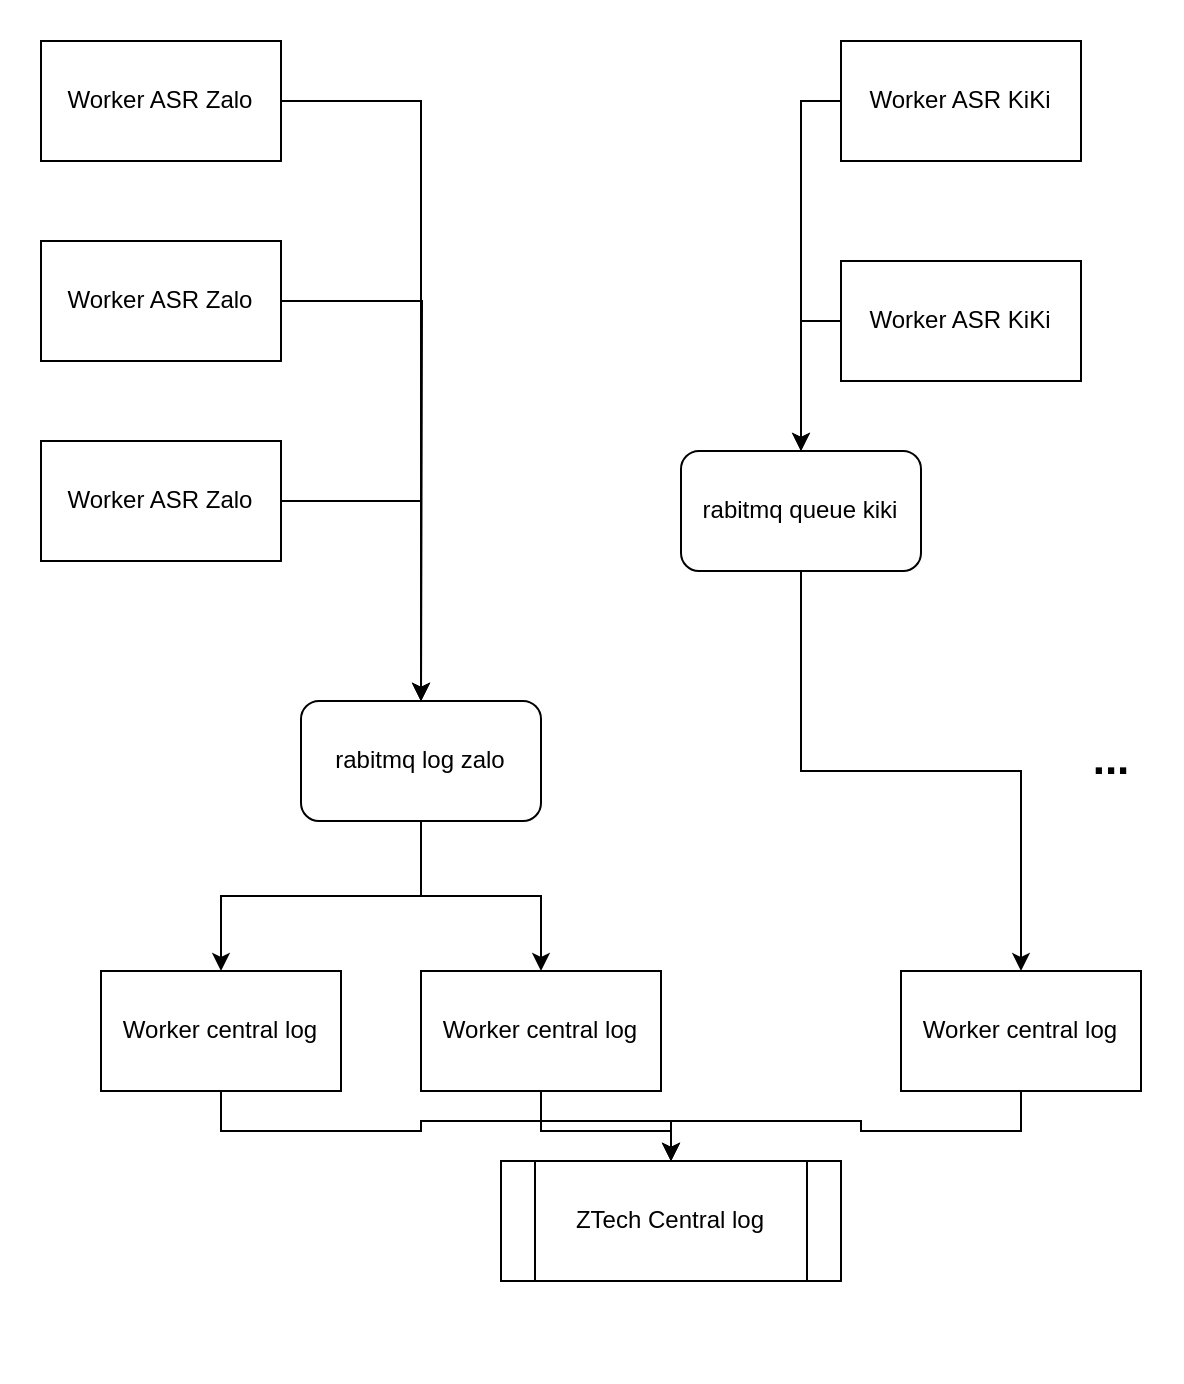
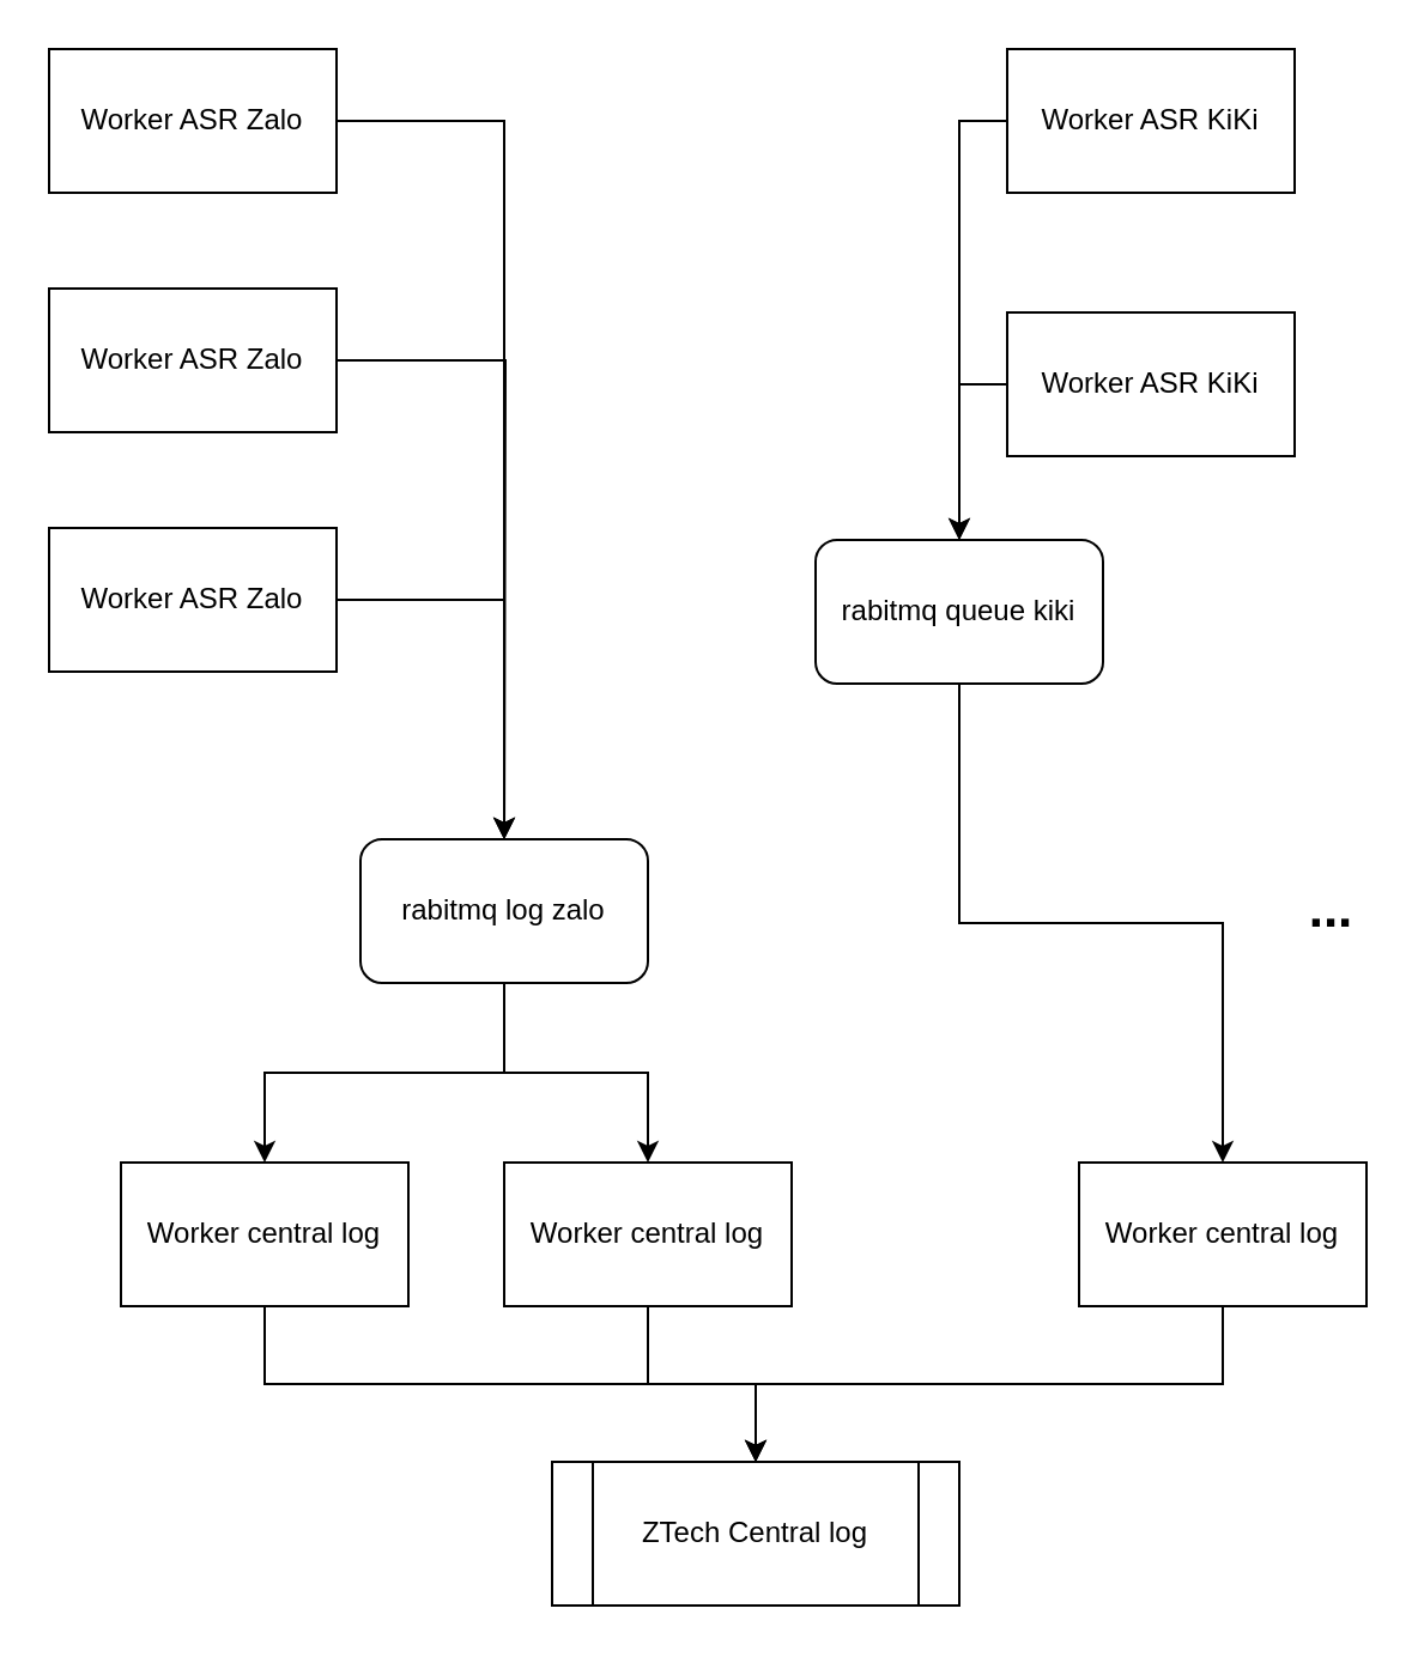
  <mxCell id="0" />
  <mxCell id="1" parent="0" />
  <mxCell id="2" style="edgeStyle=orthogonalEdgeStyle;rounded=0;orthogonalLoop=1;jettySize=auto;html=1;exitX=1;exitY=0.5;exitDx=0;exitDy=0;" parent="1" source="3" target="14" edge="1"><mxGeometry relative="1" as="geometry" /></mxCell>
  <mxCell id="3" value="Worker ASR Zalo" style="rounded=0;whiteSpace=wrap;html=1;" parent="1" vertex="1"><mxGeometry x="20" y="20" width="120" height="60" as="geometry" /></mxCell>
  <mxCell id="4" style="edgeStyle=orthogonalEdgeStyle;rounded=0;orthogonalLoop=1;jettySize=auto;html=1;exitX=1;exitY=0.5;exitDx=0;exitDy=0;" parent="1" source="5" edge="1"><mxGeometry relative="1" as="geometry"><mxPoint x="210" y="350" as="targetPoint" /></mxGeometry></mxCell>
  <mxCell id="5" value="Worker ASR Zalo" style="rounded=0;whiteSpace=wrap;html=1;" parent="1" vertex="1"><mxGeometry x="20" y="120" width="120" height="60" as="geometry" /></mxCell>
  <mxCell id="6" style="edgeStyle=orthogonalEdgeStyle;rounded=0;orthogonalLoop=1;jettySize=auto;html=1;exitX=0;exitY=0.5;exitDx=0;exitDy=0;" parent="1" source="7" target="16" edge="1"><mxGeometry relative="1" as="geometry" /></mxCell>
  <mxCell id="7" value="Worker ASR KiKi" style="rounded=0;whiteSpace=wrap;html=1;" parent="1" vertex="1"><mxGeometry x="420" y="20" width="120" height="60" as="geometry" /></mxCell>
  <mxCell id="8" style="edgeStyle=orthogonalEdgeStyle;rounded=0;orthogonalLoop=1;jettySize=auto;html=1;exitX=0;exitY=0.5;exitDx=0;exitDy=0;entryX=0.5;entryY=0;entryDx=0;entryDy=0;" parent="1" source="9" target="16" edge="1"><mxGeometry relative="1" as="geometry" /></mxCell>
  <mxCell id="9" value="Worker ASR KiKi" style="rounded=0;whiteSpace=wrap;html=1;" parent="1" vertex="1"><mxGeometry x="420" y="130" width="120" height="60" as="geometry" /></mxCell>
  <mxCell id="10" style="edgeStyle=orthogonalEdgeStyle;rounded=0;orthogonalLoop=1;jettySize=auto;html=1;exitX=1;exitY=0.5;exitDx=0;exitDy=0;" parent="1" source="11" target="14" edge="1"><mxGeometry relative="1" as="geometry" /></mxCell>
  <mxCell id="11" value="Worker ASR Zalo" style="rounded=0;whiteSpace=wrap;html=1;" parent="1" vertex="1"><mxGeometry x="20" y="220" width="120" height="60" as="geometry" /></mxCell>
  <mxCell id="12" style="edgeStyle=orthogonalEdgeStyle;rounded=0;orthogonalLoop=1;jettySize=auto;html=1;exitX=0.5;exitY=1;exitDx=0;exitDy=0;entryX=0.5;entryY=0;entryDx=0;entryDy=0;" parent="1" source="14" target="18" edge="1"><mxGeometry relative="1" as="geometry" /></mxCell>
  <mxCell id="13" style="edgeStyle=orthogonalEdgeStyle;rounded=0;orthogonalLoop=1;jettySize=auto;html=1;exitX=0.5;exitY=1;exitDx=0;exitDy=0;entryX=0.5;entryY=0;entryDx=0;entryDy=0;" parent="1" source="14" target="20" edge="1"><mxGeometry relative="1" as="geometry" /></mxCell>
  <mxCell id="14" value="rabitmq log zalo" style="rounded=1;whiteSpace=wrap;html=1;" parent="1" vertex="1"><mxGeometry x="150" y="350" width="120" height="60" as="geometry" /></mxCell>
  <mxCell id="15" style="edgeStyle=orthogonalEdgeStyle;rounded=0;orthogonalLoop=1;jettySize=auto;html=1;exitX=0.5;exitY=1;exitDx=0;exitDy=0;entryX=0.5;entryY=0;entryDx=0;entryDy=0;" parent="1" source="16" target="23" edge="1"><mxGeometry relative="1" as="geometry" /></mxCell>
  <mxCell id="16" value="rabitmq queue kiki" style="rounded=1;whiteSpace=wrap;html=1;" parent="1" vertex="1"><mxGeometry x="340" y="225" width="120" height="60" as="geometry" /></mxCell>
  <mxCell id="17" style="edgeStyle=orthogonalEdgeStyle;rounded=0;orthogonalLoop=1;jettySize=auto;html=1;exitX=0.5;exitY=1;exitDx=0;exitDy=0;" parent="1" source="18" target="21" edge="1"><mxGeometry relative="1" as="geometry" /></mxCell>
  <mxCell id="18" value="Worker central log" style="rounded=0;whiteSpace=wrap;html=1;" parent="1" vertex="1"><mxGeometry x="50" y="485" width="120" height="60" as="geometry" /></mxCell>
  <mxCell id="19" style="edgeStyle=orthogonalEdgeStyle;rounded=0;orthogonalLoop=1;jettySize=auto;html=1;exitX=0.5;exitY=1;exitDx=0;exitDy=0;entryX=0.5;entryY=0;entryDx=0;entryDy=0;" parent="1" source="20" target="21" edge="1"><mxGeometry relative="1" as="geometry" /></mxCell>
  <mxCell id="20" value="Worker central log" style="rounded=0;whiteSpace=wrap;html=1;" parent="1" vertex="1"><mxGeometry x="210" y="485" width="120" height="60" as="geometry" /></mxCell>
- <mxCell id="21" value="ZTech Central log" style="shape=process;whiteSpace=wrap;html=1;backgroundOutline=1;" parent="1" vertex="1"><mxGeometry x="250" y="580" width="170" height="60" as="geometry" /></mxCell>
+ <mxCell id="21" value="ZTech Central log" style="shape=process;whiteSpace=wrap;html=1;backgroundOutline=1;" parent="1" vertex="1"><mxGeometry x="230" y="610" width="170" height="60" as="geometry" /></mxCell>
  <mxCell id="22" style="edgeStyle=orthogonalEdgeStyle;rounded=0;orthogonalLoop=1;jettySize=auto;html=1;exitX=0.5;exitY=1;exitDx=0;exitDy=0;entryX=0.5;entryY=0;entryDx=0;entryDy=0;" parent="1" source="23" target="21" edge="1"><mxGeometry relative="1" as="geometry" /></mxCell>
  <mxCell id="23" value="Worker central log" style="rounded=0;whiteSpace=wrap;html=1;" parent="1" vertex="1"><mxGeometry x="450" y="485" width="120" height="60" as="geometry" /></mxCell>
  <mxCell id="24" value="..." style="text;html=1;align=center;verticalAlign=middle;resizable=0;points=[];autosize=1;strokeColor=none;fontStyle=1;fontSize=22;" parent="1" vertex="1"><mxGeometry x="540" y="365" width="30" height="30" as="geometry" /></mxCell>
